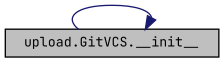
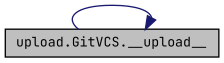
  digraph {
    rankdir=LR
    fontname="JetBrains Mono"
-   n1 [color=black fillcolor=grey75 fontcolor=black fontname="JetBrains Mono" fontsize=10 height=0.2 label="upload.GitVCS.__init__" shape=record style=filled width=0.4]
+   n1 [color=black fillcolor=grey75 fontcolor=black fontname="JetBrains Mono" fontsize=10 height=0.2 label="upload.GitVCS.__upload__" shape=record style=filled width=0.4]
    n1 -> n1 [color=midnightblue fontname="JetBrains Mono" fontsize=10 labelfontname=Helvetica labelfontsize=10 style=solid]
  }
